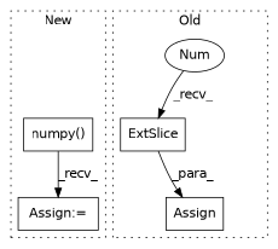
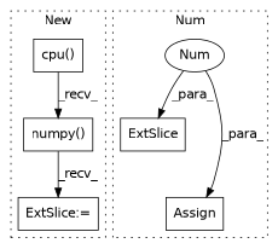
  digraph {
    fontname="DejaVu Sans"
    node [a=75 fontname="DejaVu Sans" l=1 s=1902 shape=box]
    edge [fontname="DejaVu Sans"]
+   n1 [l=18 label="cpu()"]
    n2 [l=31 label="numpy()"]
-   n3 [a=68 l=3 label="Assign:=" s=1899]
+   n3 [a=68 l=3 label="ExtSlice:=" s=1899]
    n4 [a=85 label=ExtSlice s=1405]
    n5 [a=63 l="10,0" label=Assign s="1405,0"]
    n6 [a=76 label=Num s=1413 shape=ellipse]
    subgraph cluster_1 {
      label=New
      style=dotted
+     n1
      n2
      n3
    }
    subgraph cluster_2 {
-     label=Old
+     label=Num
      style=dotted
      n4
      n5
      n6
    }
+   n1 -> n2 [label=_recv_]
    n2 -> n3 [label=_recv_]
-   n4 -> n5 [label=_para_]
-   n6 -> n4 [label=_recv_]
+   n6 -> n5 [label=_para_]
+   n6 -> n4 [label=_para_]
  }
